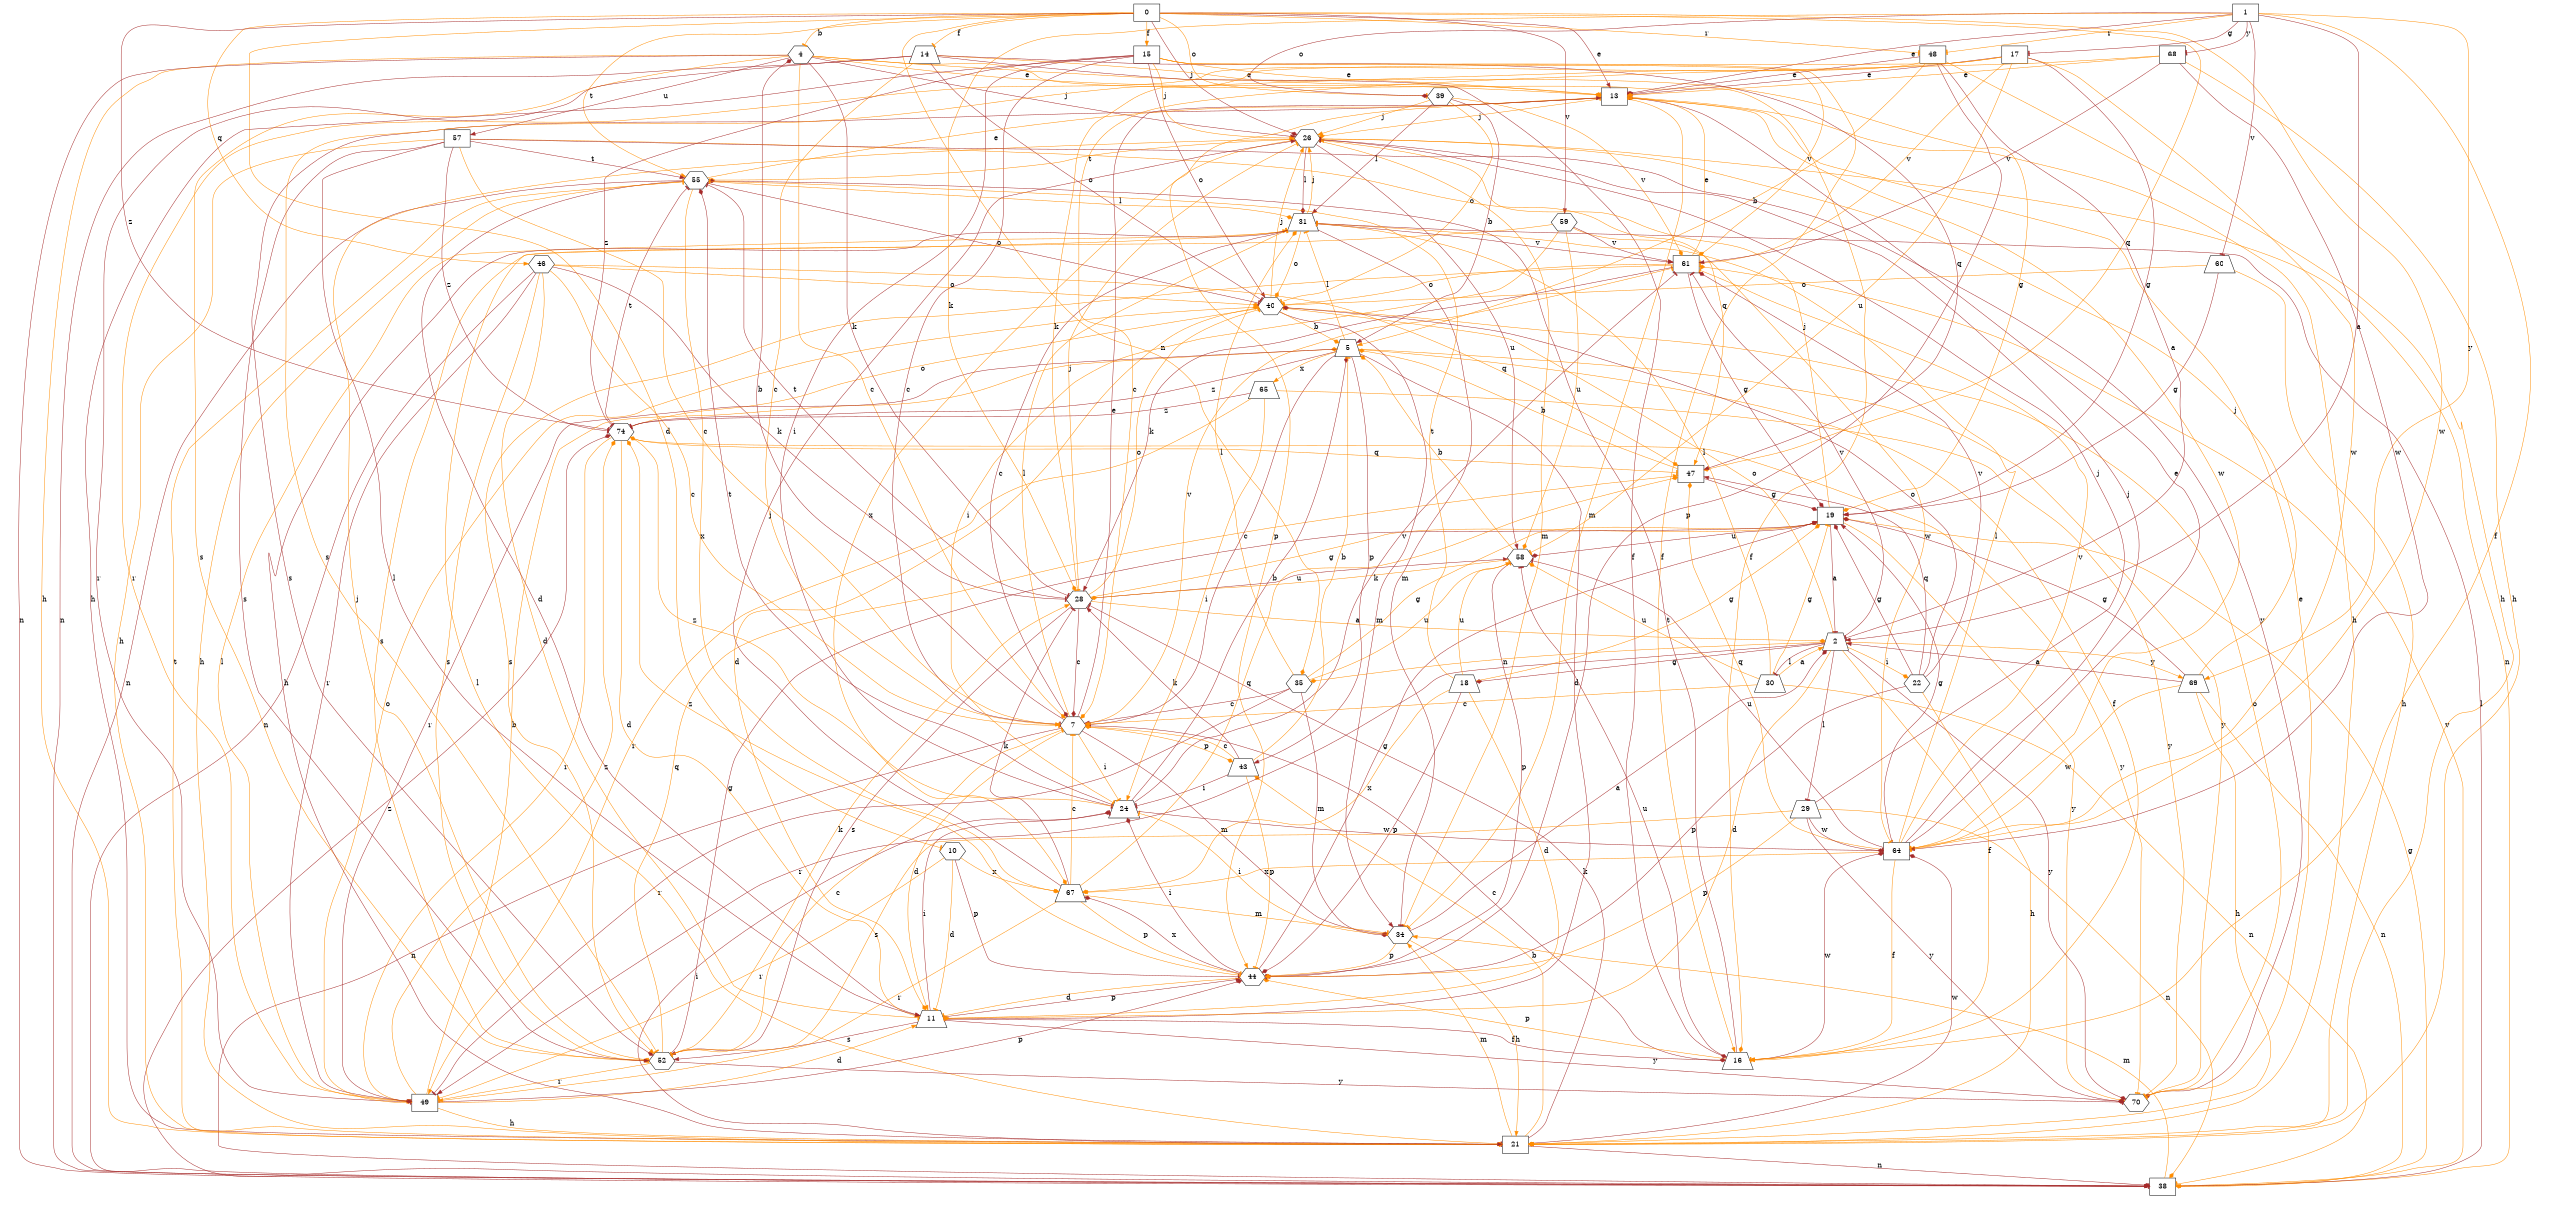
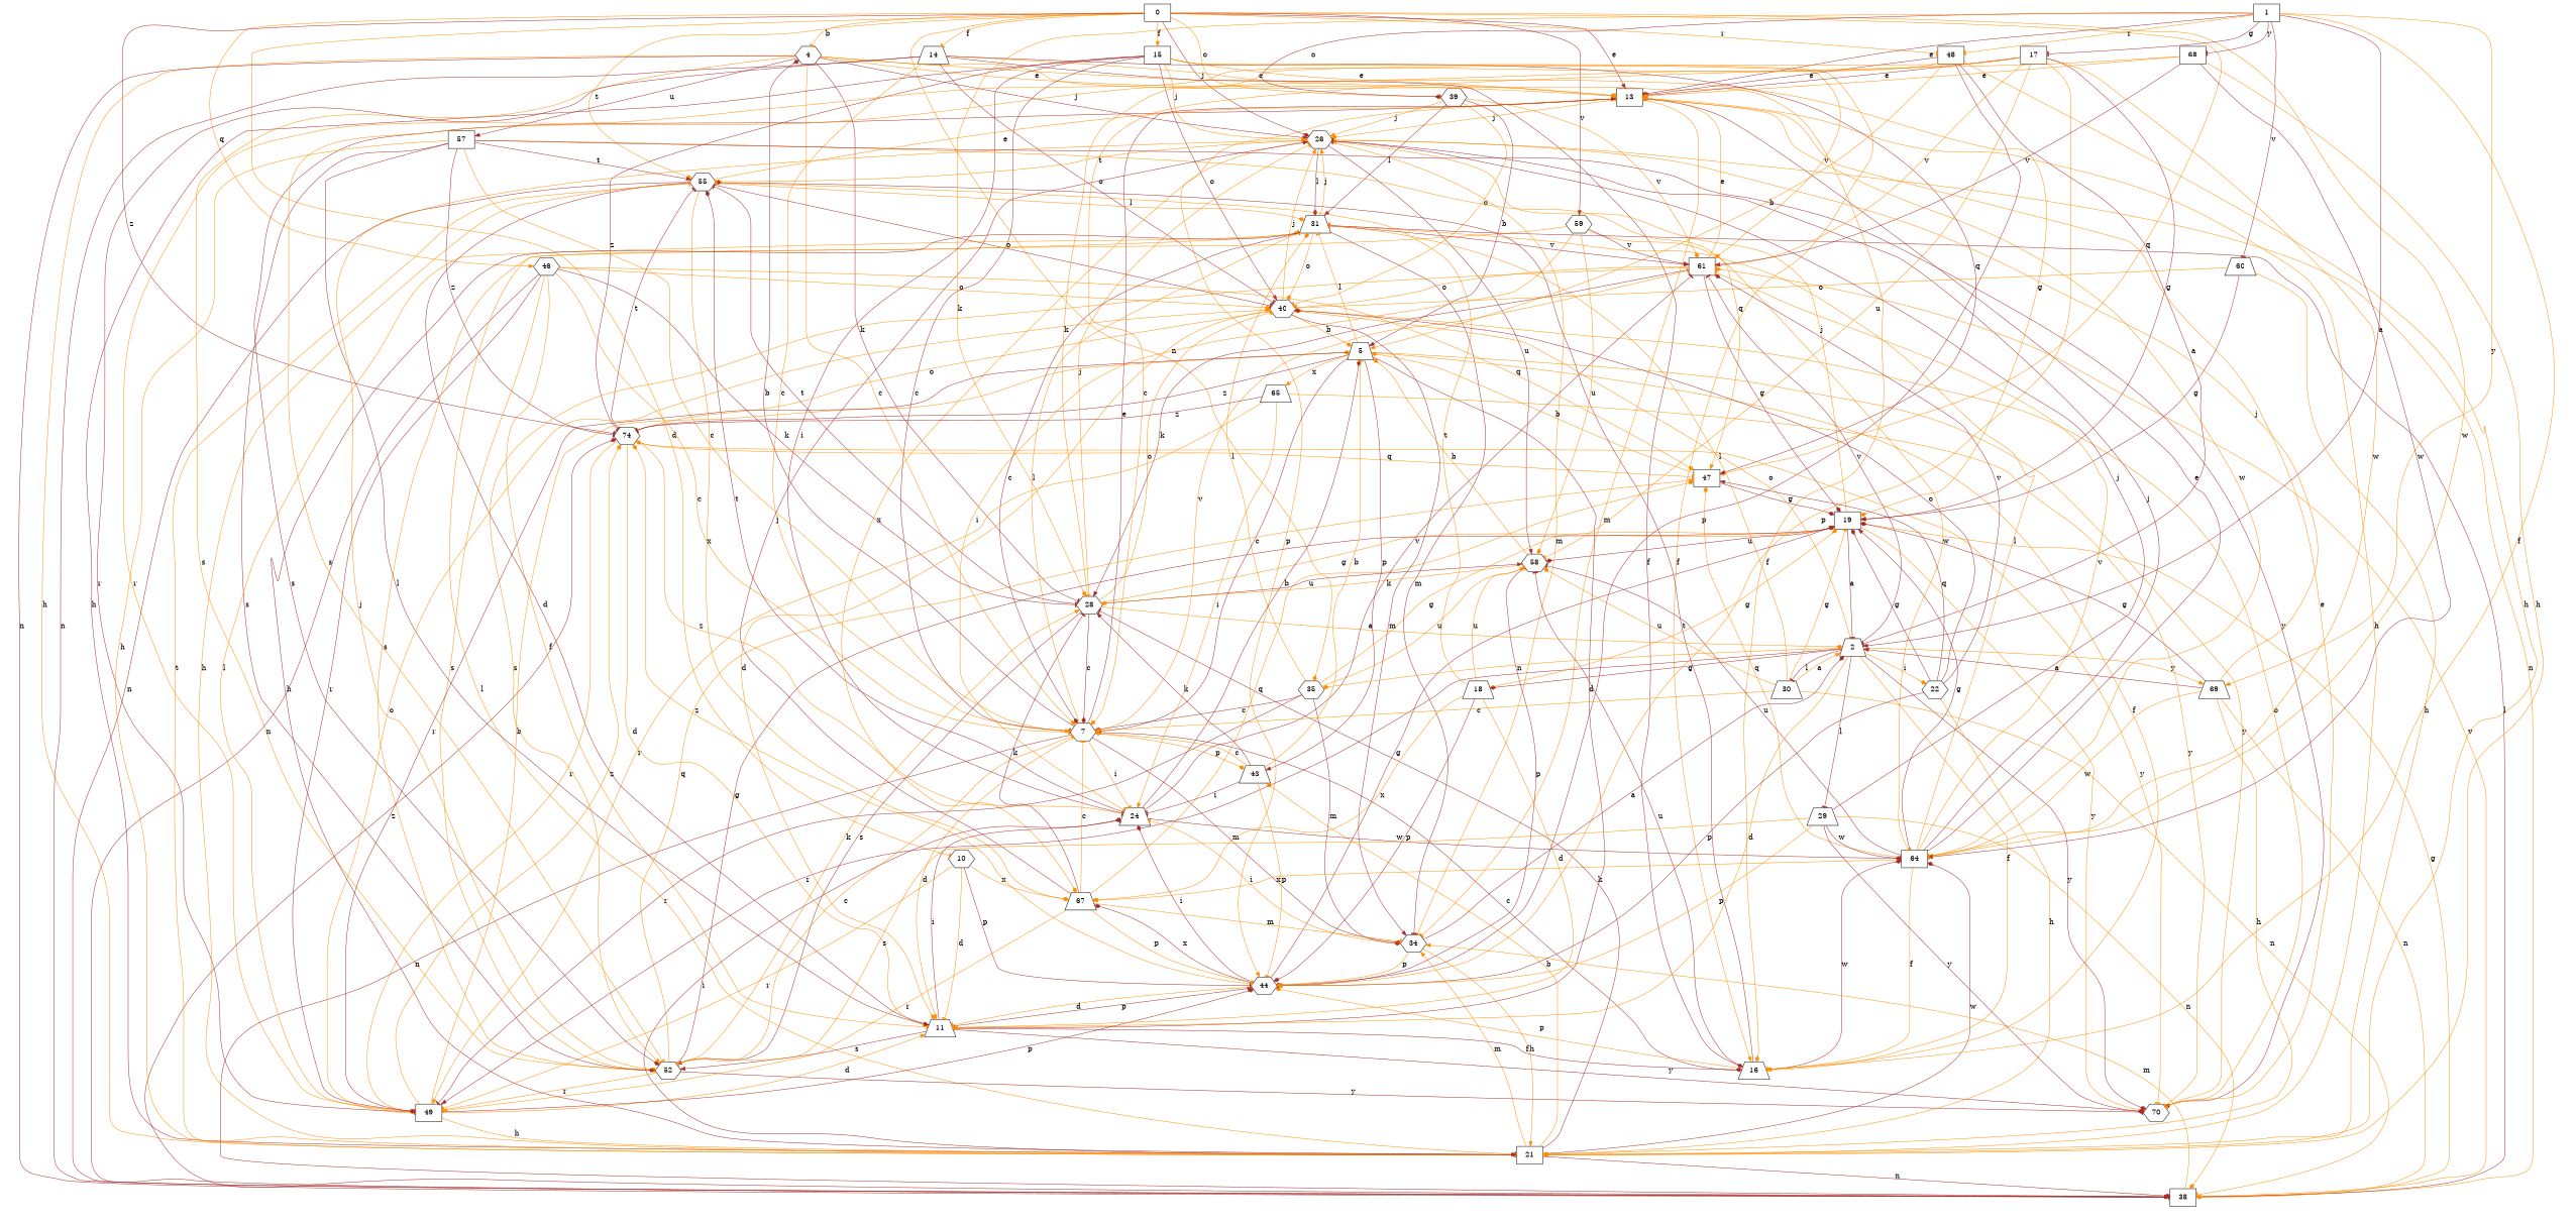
  strict digraph {
    node [shape=hexagon]
    edge [arrowhead=diamond color=darkorange]
    0 [shape=box]
    4
    10
    13 [shape=box]
    14 [shape=trapezium]
    15 [shape=box]
    26
    35
    39
    46
    47 [shape=box]
    48 [shape=box]
    55
    59
    64 [shape=box]
    74
    16 [shape=trapezium]
    28
    7
    19 [shape=box]
    21 [shape=box]
    38 [shape=box]
    52
    57 [shape=box]
    11 [shape=trapezium]
    49 [shape=box]
    44
    67 [shape=trapezium]
    34
    40
    61 [shape=box]
    24 [shape=trapezium]
    31 [shape=trapezium]
    58
    5 [shape=trapezium]
    2 [shape=trapezium]
    70
    1 [shape=box]
    17 [shape=box]
    60 [shape=trapezium]
    68 [shape=box]
    69 [shape=trapezium]
    18 [shape=trapezium]
    22
    29 [shape=trapezium]
    30 [shape=trapezium]
    43 [shape=trapezium]
    65 [shape=trapezium]
    0 -> 4 [arrowhead=tee label=b]
    0 -> 10 [arrowhead=tee label=d]
    0 -> 13 [arrowhead=normal color=brown label=e]
    0 -> 14 [arrowhead=tee label=f]
    0 -> 15 [arrowhead=normal label=f]
    0 -> 26 [color=brown label=j]
    0 -> 35 [label=n]
    0 -> 39 [arrowhead=tee label=o]
    0 -> 46 [arrowhead=normal label=q]
    0 -> 47 [label=q]
    0 -> 48 [arrowhead=tee label=r]
    0 -> 55 [arrowhead=normal label=t]
    0 -> 59 [arrowhead=normal color=brown label=v]
    0 -> 64 [arrowhead=tee label=w]
    0 -> 74 [arrowhead=tee color=brown label=z]
    4 -> 13 [arrowhead=tee label=e]
    4 -> 26 [arrowhead=normal color=brown label=j]
    4 -> 16 [label=f]
    4 -> 28 [arrowhead=tee color=brown label=k]
    4 -> 7 [label=c]
    4 -> 19 [label=g]
    4 -> 21 [label=h]
    4 -> 38 [arrowhead=normal color=brown label=n]
    4 -> 52 [label=s]
    4 -> 57 [arrowhead=normal color=brown label=u]
    10 -> 11 [arrowhead=tee label=d]
    10 -> 49 [arrowhead=tee label=r]
    10 -> 44 [arrowhead=tee color=brown label=p]
    10 -> 67 [arrowhead=normal label=x]
    13 -> 26 [label=j]
    13 -> 64 [arrowhead=normal label=w]
    13 -> 21 [arrowhead=normal label=h]
    13 -> 52 [color=brown label=s]
    13 -> 44 [arrowhead=normal label=p]
    13 -> 34 [arrowhead=tee label=m]
    14 -> 13 [label=e]
    14 -> 47 [arrowhead=normal color=brown label=q]
    14 -> 16 [color=brown label=f]
    14 -> 7 [arrowhead=normal label=c]
    14 -> 38 [arrowhead=tee color=brown label=n]
    14 -> 49 [arrowhead=tee color=brown label=r]
    14 -> 40 [arrowhead=tee color=brown label=o]
    15 -> 13 [label=e]
    15 -> 26 [arrowhead=normal label=j]
    15 -> 74 [arrowhead=tee color=brown label=z]
    15 -> 16 [arrowhead=normal label=f]
    15 -> 7 [arrowhead=tee color=brown label=c]
    15 -> 21 [arrowhead=tee color=brown label=h]
    15 -> 40 [arrowhead=normal color=brown label=o]
    15 -> 61 [label=v]
    15 -> 24 [arrowhead=tee color=brown label=i]
    26 -> 55 [label=t]
    26 -> 38 [arrowhead=normal label=n]
    26 -> 67 [label=x]
    26 -> 34 [arrowhead=tee label=m]
    26 -> 31 [color=brown label=l]
    26 -> 58 [arrowhead=normal color=brown label=u]
    35 -> 7 [arrowhead=normal color=brown label=c]
    35 -> 19 [label=g]
    35 -> 49 [arrowhead=tee color=brown label=r]
    35 -> 34 [color=brown label=m]
    35 -> 31 [label=l]
    35 -> 58 [arrowhead=tee label=u]
    39 -> 26 [arrowhead=normal label=j]
    39 -> 40 [arrowhead=tee label=o]
    39 -> 61 [label=v]
    39 -> 31 [arrowhead=normal color=brown label=l]
    39 -> 5 [arrowhead=normal color=brown label=b]
    46 -> 47 [label=q]
    46 -> 28 [arrowhead=tee color=brown label=k]
    46 -> 7 [arrowhead=tee label=c]
    46 -> 38 [arrowhead=normal color=brown label=n]
    46 -> 52 [label=s]
-   46 -> 11 [arrowhead=tee label=d]
+   46 -> 11 [arrowhead=tee label=f]
    46 -> 49 [arrowhead=normal color=brown label=r]
    46 -> 40 [label=o]
    47 -> 19 [color=brown label=g]
    47 -> 5 [label=b]
    48 -> 13 [arrowhead=tee color=brown label=e]
    48 -> 21 [arrowhead=normal label=h]
    48 -> 49 [label=r]
    48 -> 44 [color=brown label=p]
    48 -> 5 [arrowhead=normal label=b]
    48 -> 2 [arrowhead=tee color=brown label=a]
    55 -> 13 [arrowhead=tee label=e]
    55 -> 21 [label=h]
    55 -> 38 [arrowhead=normal color=brown label=n]
    55 -> 11 [arrowhead=normal color=brown label=d]
    55 -> 67 [label=x]
    55 -> 40 [arrowhead=tee color=brown label=o]
    55 -> 31 [label=l]
    59 -> 64 [arrowhead=tee label=w]
    59 -> 52 [arrowhead=tee label=s]
    59 -> 61 [arrowhead=normal color=brown label=v]
    59 -> 24 [arrowhead=tee label=i]
    59 -> 58 [label=u]
    64 -> 13 [color=brown label=e]
    64 -> 26 [arrowhead=tee color=brown label=j]
    64 -> 47 [label=q]
    64 -> 16 [arrowhead=normal label=f]
    64 -> 19 [arrowhead=normal color=brown label=g]
    64 -> 67 [arrowhead=normal label=x]
    64 -> 61 [arrowhead=tee label=v]
    64 -> 31 [arrowhead=tee label=l]
    64 -> 58 [arrowhead=tee color=brown label=u]
    74 -> 47 [arrowhead=tee label=q]
    74 -> 55 [arrowhead=tee color=brown label=t]
    74 -> 11 [arrowhead=normal label=d]
    74 -> 49 [arrowhead=normal label=r]
    74 -> 40 [arrowhead=tee label=o]
    74 -> 70 [arrowhead=tee label=y]
    16 -> 55 [color=brown label=t]
    16 -> 64 [color=brown label=w]
    16 -> 7 [arrowhead=normal color=brown label=c]
    16 -> 44 [label=p]
    16 -> 58 [arrowhead=tee color=brown label=u]
    28 -> 26 [arrowhead=tee label=j]
    28 -> 55 [arrowhead=tee color=brown label=t]
    28 -> 7 [color=brown label=c]
    28 -> 19 [label=g]
    28 -> 52 [arrowhead=normal color=brown label=s]
    28 -> 40 [arrowhead=tee label=o]
    28 -> 58 [arrowhead=normal color=brown label=u]
    28 -> 2 [label=a]
    7 -> 4 [color=brown label=b]
    7 -> 13 [arrowhead=normal color=brown label=e]
    7 -> 38 [arrowhead=normal color=brown label=n]
    7 -> 11 [arrowhead=normal label=d]
    7 -> 34 [color=brown label=m]
    7 -> 61 [arrowhead=tee label=v]
    7 -> 24 [arrowhead=tee label=i]
    7 -> 31 [arrowhead=tee label=l]
    7 -> 43 [label=p]
    19 -> 26 [arrowhead=normal label=j]
    19 -> 58 [color=brown label=u]
    19 -> 2 [arrowhead=tee color=brown label=a]
    19 -> 70 [label=y]
    21 -> 55 [arrowhead=tee label=t]
    21 -> 64 [color=brown label=w]
    21 -> 28 [arrowhead=tee color=brown label=k]
    21 -> 38 [color=brown label=n]
    21 -> 34 [arrowhead=normal label=m]
    21 -> 24 [arrowhead=tee color=brown label=i]
    21 -> 31 [arrowhead=normal label=l]
    21 -> 43 [label=b]
    38 -> 74 [color=brown label=z]
    38 -> 19 [label=g]
    38 -> 34 [arrowhead=normal label=m]
    38 -> 61 [label=v]
    38 -> 31 [arrowhead=tee color=brown label=l]
    52 -> 26 [arrowhead=normal label=j]
    52 -> 47 [arrowhead=normal label=q]
    52 -> 28 [arrowhead=normal label=k]
    52 -> 7 [arrowhead=tee label=c]
    52 -> 19 [color=brown label=g]
    52 -> 49 [arrowhead=tee label=r]
    52 -> 70 [arrowhead=tee color=brown label=y]
    57 -> 47 [arrowhead=normal label=q]
    57 -> 55 [arrowhead=normal color=brown label=t]
    57 -> 74 [arrowhead=tee color=brown label=z]
    57 -> 7 [arrowhead=normal label=c]
    57 -> 21 [label=h]
    57 -> 52 [arrowhead=normal color=brown label=s]
    57 -> 11 [arrowhead=normal color=brown label=l]
    57 -> 70 [color=brown label=y]
    11 -> 16 [color=brown label=f]
    11 -> 52 [arrowhead=normal color=brown label=s]
    11 -> 44 [arrowhead=normal color=brown label=p]
    11 -> 24 [color=brown label=i]
    11 -> 70 [color=brown label=y]
    49 -> 74 [label=z]
    49 -> 21 [label=h]
    49 -> 11 [arrowhead=normal label=d]
    49 -> 44 [color=brown label=p]
    49 -> 40 [label=o]
    49 -> 31 [arrowhead=tee label=l]
    49 -> 5 [label=b]
    44 -> 74 [label=z]
    44 -> 19 [arrowhead=normal color=brown label=g]
    44 -> 11 [arrowhead=tee label=d]
    44 -> 67 [color=brown label=x]
    44 -> 24 [color=brown label=i]
    67 -> 26 [arrowhead=normal color=brown label=j]
    67 -> 47 [label=q]
    67 -> 28 [arrowhead=tee color=brown label=k]
    67 -> 7 [arrowhead=tee label=c]
    67 -> 49 [arrowhead=normal label=r]
    67 -> 44 [arrowhead=tee label=p]
    67 -> 34 [arrowhead=tee label=m]
    34 -> 21 [arrowhead=normal label=h]
    34 -> 44 [label=p]
    34 -> 24 [arrowhead=tee label=i]
    34 -> 2 [color=brown label=a]
    40 -> 26 [arrowhead=normal label=j]
    40 -> 11 [label=d]
    40 -> 34 [arrowhead=normal color=brown label=m]
    40 -> 5 [label=b]
    61 -> 13 [arrowhead=tee label=e]
    61 -> 28 [arrowhead=normal color=brown label=k]
    61 -> 19 [color=brown label=g]
    61 -> 52 [arrowhead=normal label=s]
    61 -> 40 [arrowhead=tee label=o]
    24 -> 55 [color=brown label=t]
    24 -> 64 [arrowhead=tee color=brown label=w]
    24 -> 74 [label=z]
    24 -> 61 [arrowhead=tee color=brown label=v]
    24 -> 5 [color=brown label=b]
    31 -> 26 [arrowhead=normal label=j]
    31 -> 7 [color=brown label=c]
    31 -> 21 [arrowhead=normal color=brown label=h]
    31 -> 34 [arrowhead=tee color=brown label=m]
    31 -> 40 [label=o]
    31 -> 61 [arrowhead=normal color=brown label=v]
    58 -> 28 [label=k]
    58 -> 44 [arrowhead=tee color=brown label=p]
    58 -> 5 [label=b]
    5 -> 74 [arrowhead=tee color=brown label=z]
    5 -> 16 [arrowhead=tee label=f]
    5 -> 7 [arrowhead=normal color=brown label=c]
    5 -> 11 [arrowhead=tee color=brown label=d]
    5 -> 49 [color=brown label=r]
    5 -> 31 [arrowhead=tee label=l]
    5 -> 70 [arrowhead=tee label=y]
    5 -> 43 [arrowhead=normal color=brown label=p]
    5 -> 65 [arrowhead=normal label=x]
    2 -> 35 [label=n]
    2 -> 16 [arrowhead=normal label=f]
    2 -> 11 [arrowhead=tee label=d]
    2 -> 49 [arrowhead=normal color=brown label=r]
    2 -> 40 [arrowhead=normal label=o]
    2 -> 61 [arrowhead=tee color=brown label=v]
    2 -> 70 [color=brown label=y]
    2 -> 69 [arrowhead=normal label=y]
    2 -> 18 [color=brown label=g]
    2 -> 22 [label=i]
    2 -> 29 [arrowhead=tee color=brown label=l]
    2 -> 30 [arrowhead=tee color=brown label=l]
    70 -> 13 [arrowhead=normal label=e]
    70 -> 40 [arrowhead=tee label=o]
    1 -> 13 [color=brown label=e]
    1 -> 39 [color=brown label=o]
    1 -> 48 [arrowhead=tee label=r]
    1 -> 16 [arrowhead=normal label=f]
    1 -> 28 [label=k]
    1 -> 2 [arrowhead=normal color=brown label=a]
    1 -> 17 [arrowhead=tee color=brown label=g]
    1 -> 60 [arrowhead=tee color=brown label=v]
    1 -> 68 [arrowhead=tee color=brown label=y]
    1 -> 69 [arrowhead=normal label=y]
    17 -> 13 [arrowhead=normal color=brown label=e]
    17 -> 64 [arrowhead=tee label=w]
    17 -> 28 [arrowhead=tee label=k]
    17 -> 19 [arrowhead=normal color=brown label=g]
    17 -> 52 [arrowhead=tee label=s]
+   17 -> 44 [arrowhead=normal label=p]
    17 -> 61 [arrowhead=tee label=v]
    17 -> 58 [arrowhead=tee label=u]
    60 -> 19 [arrowhead=normal color=brown label=g]
    60 -> 21 [label=h]
    60 -> 40 [arrowhead=tee label=o]
    68 -> 13 [label=e]
    68 -> 64 [arrowhead=normal color=brown label=w]
    68 -> 7 [label=c]
    68 -> 21 [label=h]
    68 -> 61 [arrowhead=normal color=brown label=v]
    69 -> 26 [arrowhead=tee label=j]
    69 -> 64 [arrowhead=tee label=w]
    69 -> 19 [color=brown label=g]
    69 -> 21 [label=h]
    69 -> 38 [label=n]
    69 -> 2 [arrowhead=normal color=brown label=a]
    18 -> 55 [arrowhead=tee label=t]
    18 -> 19 [label=g]
    18 -> 11 [label=d]
    18 -> 44 [color=brown label=p]
    18 -> 67 [label=x]
    18 -> 58 [arrowhead=normal label=u]
    22 -> 47 [arrowhead=normal color=brown label=q]
    22 -> 19 [color=brown label=g]
    22 -> 21 [arrowhead=normal label=h]
    22 -> 44 [arrowhead=normal color=brown label=p]
    22 -> 40 [color=brown label=o]
    22 -> 61 [color=brown label=v]
    29 -> 26 [arrowhead=tee color=brown label=j]
    29 -> 64 [color=brown label=w]
    29 -> 38 [label=n]
    29 -> 52 [arrowhead=tee label=s]
    29 -> 44 [label=p]
    29 -> 70 [color=brown label=y]
    30 -> 7 [label=c]
    30 -> 19 [arrowhead=tee label=g]
    30 -> 38 [arrowhead=tee label=n]
    30 -> 31 [arrowhead=tee label=l]
    30 -> 58 [label=u]
    30 -> 2 [arrowhead=normal label=a]
    43 -> 28 [arrowhead=normal color=brown label=k]
    43 -> 7 [label=c]
    43 -> 44 [arrowhead=tee label=p]
    43 -> 24 [arrowhead=tee color=brown label=i]
    43 -> 5 [arrowhead=tee label=b]
    65 -> 74 [arrowhead=tee color=brown label=z]
    65 -> 49 [arrowhead=normal label=r]
    65 -> 24 [arrowhead=normal label=i]
    65 -> 70 [arrowhead=tee label=y]
  }
